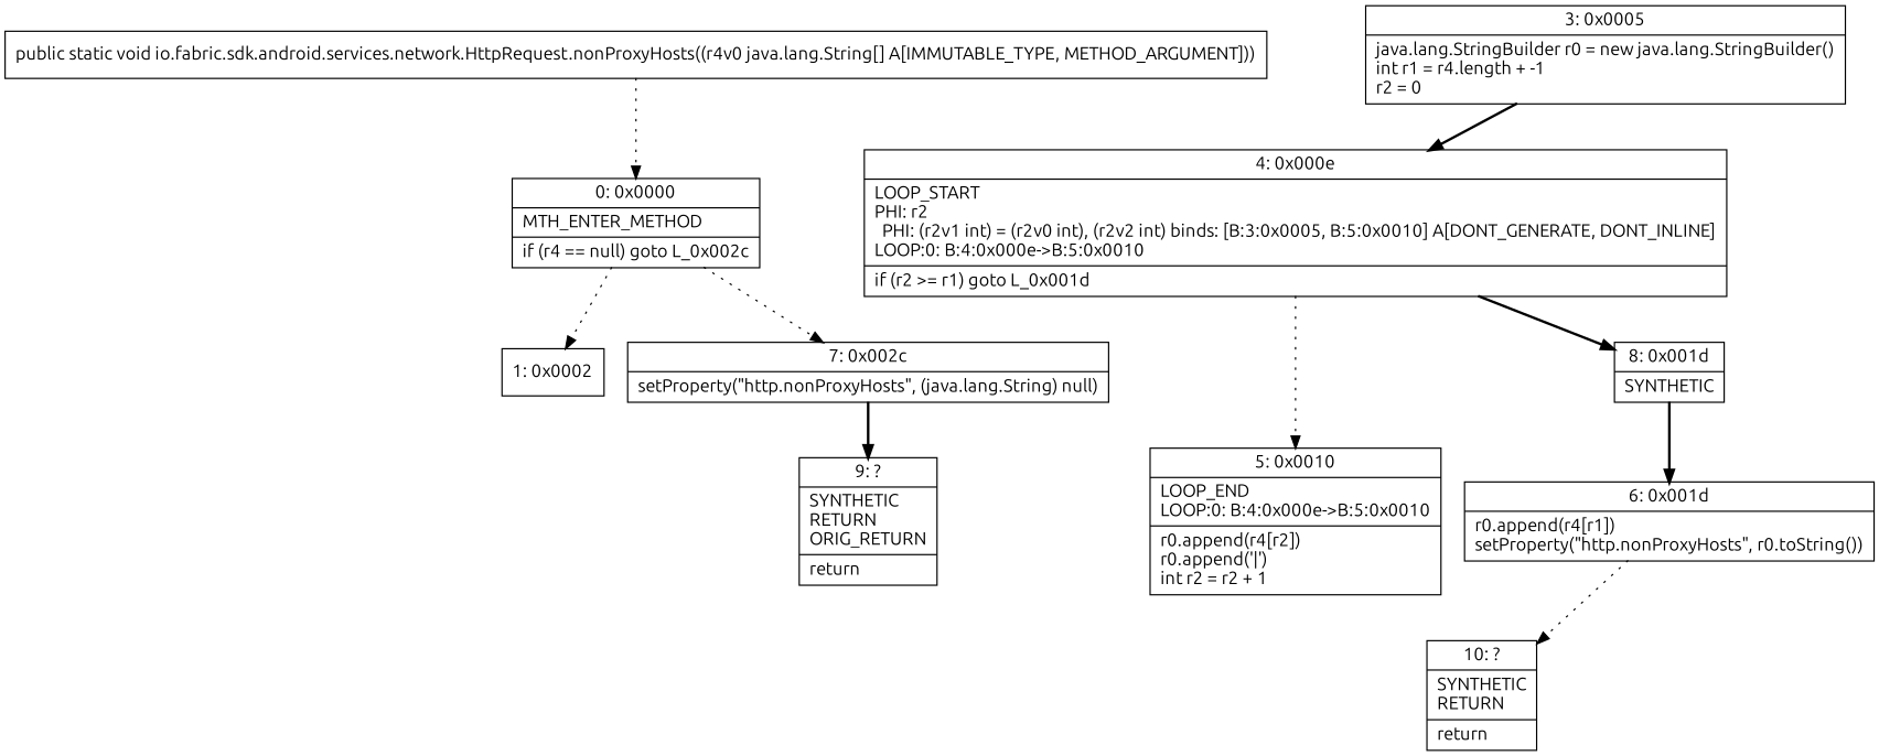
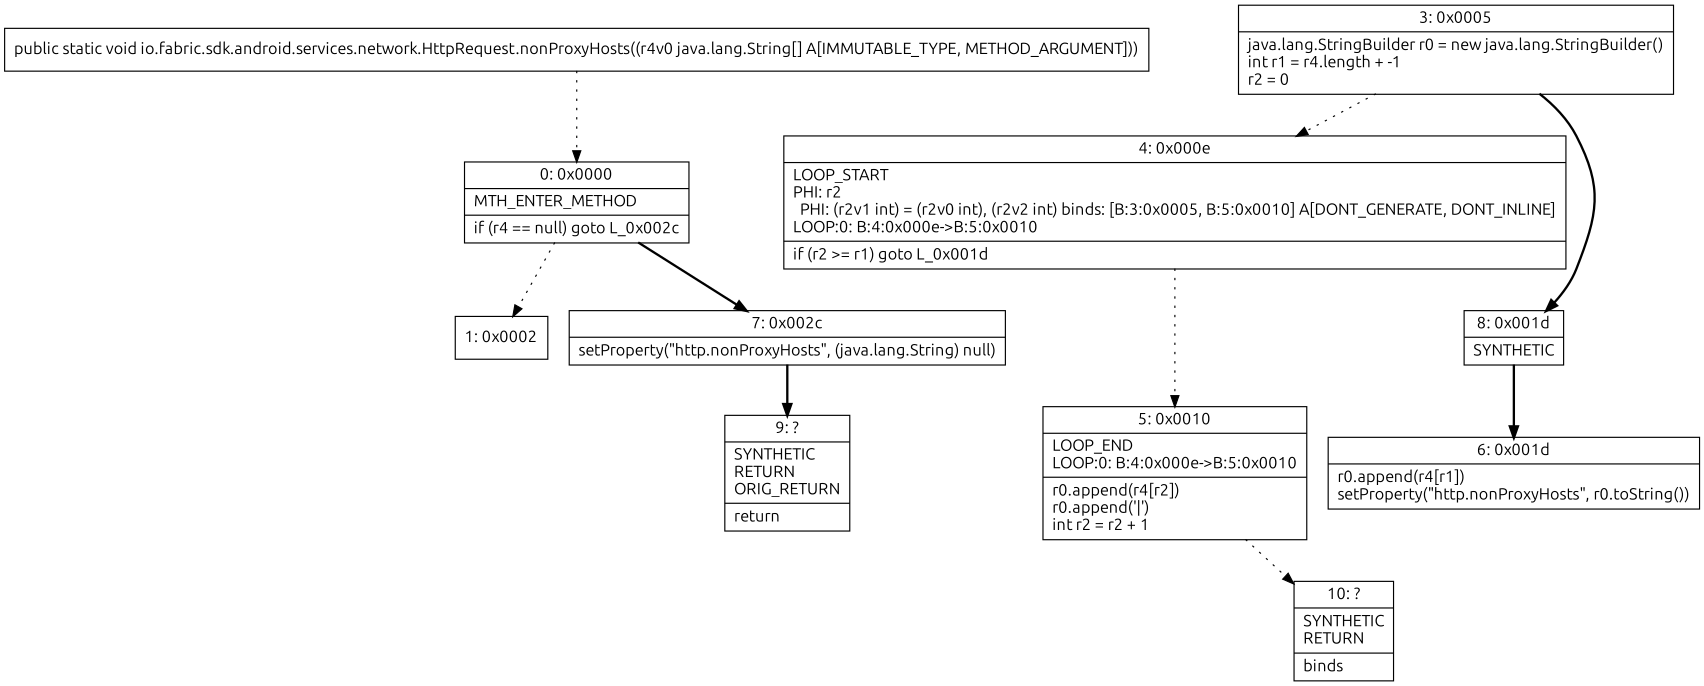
  digraph {
    fontname=Ubuntu
    node [fontname=Ubuntu shape=record]
    edge [fontname=Ubuntu style=bold]
    n1 [label="{0\:\ 0x0000|MTH_ENTER_METHOD\l|if (r4 == null) goto L_0x002c\l}"]
    n2 [label="{1\:\ 0x0002}"]
    n3 [label="{7\:\ 0x002c|setProperty(\"http.nonProxyHosts\", (java.lang.String) null)\l}"]
    n4 [label="{9\:\ ?|SYNTHETIC\lRETURN\lORIG_RETURN\l|return\l}"]
    n5 [label="{3\:\ 0x0005|java.lang.StringBuilder r0 = new java.lang.StringBuilder()\lint r1 = r4.length + \-1\lr2 = 0\l}"]
    n6 [label="{4\:\ 0x000e|LOOP_START\lPHI: r2 \l  PHI: (r2v1 int) = (r2v0 int), (r2v2 int) binds: [B:3:0x0005, B:5:0x0010] A[DONT_GENERATE, DONT_INLINE]\lLOOP:0: B:4:0x000e\-\>B:5:0x0010\l|if (r2 \>= r1) goto L_0x001d\l}"]
    n7 [label="{5\:\ 0x0010|LOOP_END\lLOOP:0: B:4:0x000e\-\>B:5:0x0010\l|r0.append(r4[r2])\lr0.append('\|')\lint r2 = r2 + 1\l}"]
    n8 [label="{8\:\ 0x001d|SYNTHETIC\l}"]
    n9 [label="{6\:\ 0x001d|r0.append(r4[r1])\lsetProperty(\"http.nonProxyHosts\", r0.toString())\l}"]
-   n10 [label="{10\:\ ?|SYNTHETIC\lRETURN\l|return\l}"]
+   n10 [label="{10\:\ ?|SYNTHETIC\lRETURN\l|binds\l}"]
    n11 [label="{public static void io.fabric.sdk.android.services.network.HttpRequest.nonProxyHosts((r4v0 java.lang.String[] A[IMMUTABLE_TYPE, METHOD_ARGUMENT])) }"]
    n1 -> n2 [style=dotted]
-   n1 -> n3 [style=dotted]
+   n1 -> n3
    n3 -> n4
-   n5 -> n6
+   n5 -> n6 [style=dotted]
    n6 -> n7 [style=dotted]
-   n6 -> n8
+   n5 -> n8
    n8 -> n9
-   n9 -> n10 [style=dotted]
+   n7 -> n10 [style=dotted]
    n11 -> n1 [style=dotted]
  }
